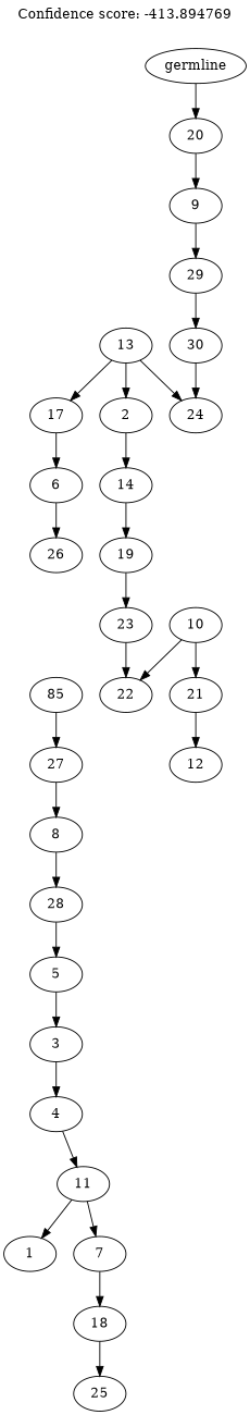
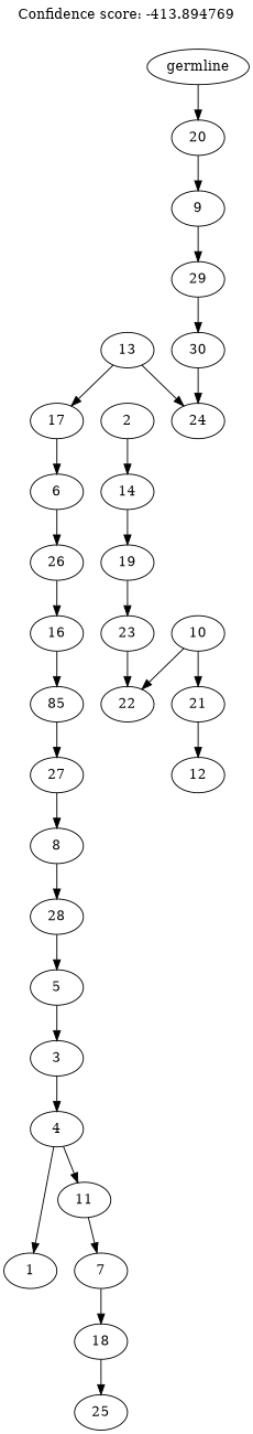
  digraph {
    label="Confidence score: -413.894769"
    labelloc=t
    n1 [label=18]
    n2 [label=25]
    n3 [label=7]
    n4 [label=1]
    n5 [label=11]
    n6 [label=4]
    n7 [label=3]
    n8 [label=5]
    n9 [label=28]
    n10 [label=8]
    n11 [label=27]
    n12 [label=85]
+   n13 [label=16]
    n14 [label=26]
    n15 [label=6]
    n16 [label=17]
    n17 [label=21]
    n18 [label=12]
    n19 [label=10]
    n20 [label=22]
    n21 [label=23]
    n22 [label=19]
    n23 [label=14]
    n24 [label=2]
    n25 [label=13]
    n26 [label=24]
    n27 [label=30]
    n28 [label=29]
    n29 [label=9]
    n30 [label=20]
    n31 [label=germline]
    n1 -> n2
    n3 -> n1
    n5 -> n3
-   n5 -> n4
+   n6 -> n4
    n6 -> n5
    n7 -> n6
    n8 -> n7
    n9 -> n8
    n10 -> n9
    n11 -> n10
    n12 -> n11
+   n13 -> n12
+   n14 -> n13
    n15 -> n14
    n16 -> n15
    n17 -> n18
    n19 -> n17
    n19 -> n20
    n21 -> n20
    n22 -> n21
    n23 -> n22
    n24 -> n23
    n25 -> n16
-   n25 -> n24
    n25 -> n26
    n27 -> n26
    n28 -> n27
    n29 -> n28
    n30 -> n29
    n31 -> n30
  }
